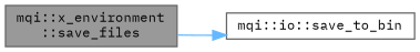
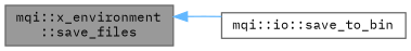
  digraph {
    rankdir=LR
    fontname="IBM Plex Mono"
    node [fontname="IBM Plex Mono" fontsize=10 shape=box style=filled]
    n1 [color=gray40 fillcolor=grey60 fontcolor=black height=0.2 label="mqi::x_environment\l::save_files" width=0.4]
    n2 [color=grey40 fillcolor=white height=0.2 label="mqi::io::save_to_bin" width=0.4]
-   n1 -> n2 [color=steelblue1 fontname="IBM Plex Mono" fontsize=10 labelfontname=Helvetica labelfontsize=10 style=solid]
+   n2 -> n1 [color=steelblue1 fontname="IBM Plex Mono" fontsize=10 labelfontname=Helvetica labelfontsize=10 style=solid]
  }
